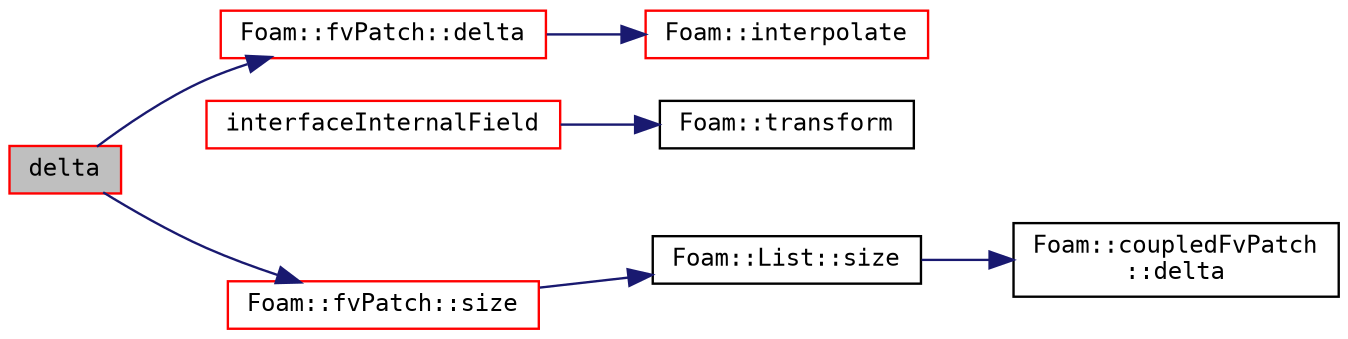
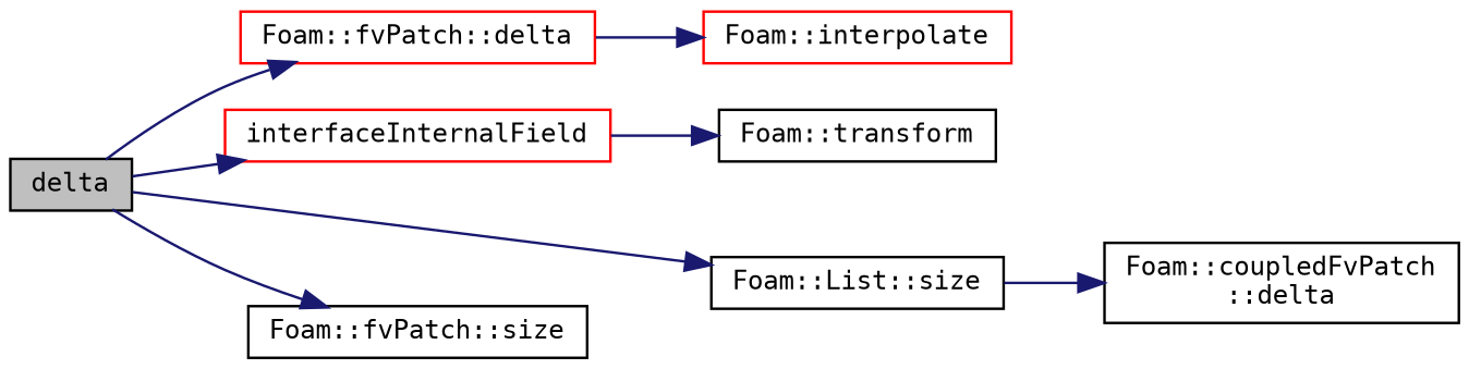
  digraph {
    fontname="DejaVu Sans Mono"
    rankdir=LR
    node [color=black fontname="DejaVu Sans Mono" fontsize=10 shape=record]
    edge [color=midnightblue fontname="DejaVu Sans Mono" fontsize=10 labelfontname=FreeSans labelfontsize=10 style=solid]
-   n1 [color=red fillcolor=grey75 fontcolor=black height=0.2 label=delta style=filled width=0.4]
+   n1 [fillcolor=grey75 fontcolor=black height=0.2 label=delta style=filled width=0.4]
    n2 [color=red height=0.2 label="Foam::fvPatch::delta" width=0.4]
    n3 [color=red height=0.2 label=interfaceInternalField width=0.4]
    n4 [height=0.2 label="Foam::List::size" width=0.4]
-   n5 [color=red height=0.2 label="Foam::fvPatch::size" width=0.4]
+   n5 [height=0.2 label="Foam::fvPatch::size" width=0.4]
    n6 [height=0.2 label="Foam::coupledFvPatch\l::delta" width=0.4]
    n7 [color=red height=0.2 label="Foam::interpolate" width=0.4]
    n8 [height=0.2 label="Foam::transform" width=0.4]
    n1 -> n2
-   n5 -> n4
+   n1 -> n3
+   n1 -> n4
    n1 -> n5
    n2 -> n7
    n3 -> n8
    n4 -> n6
  }
